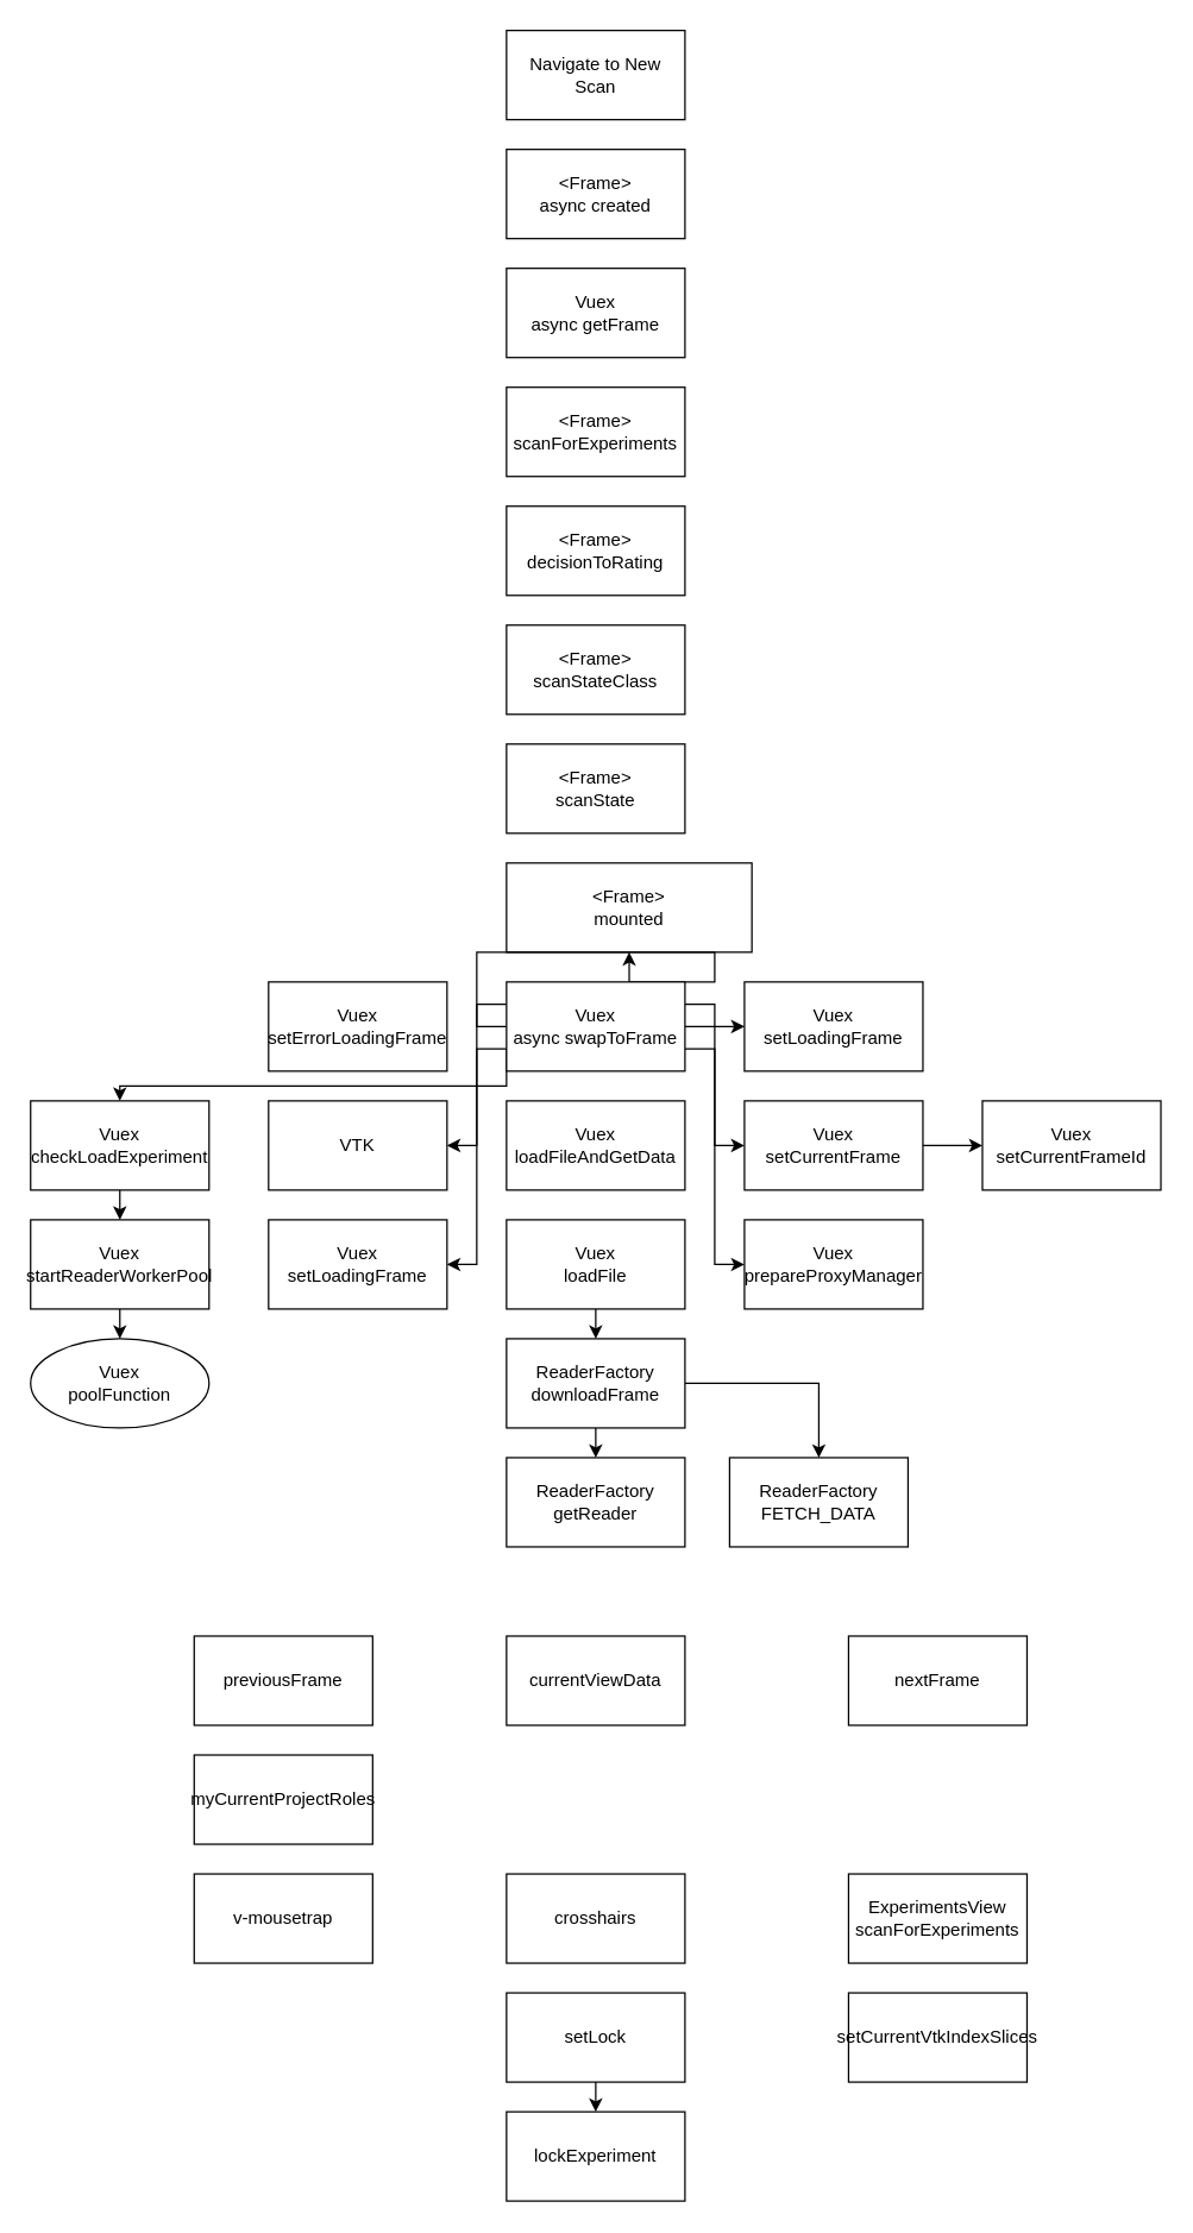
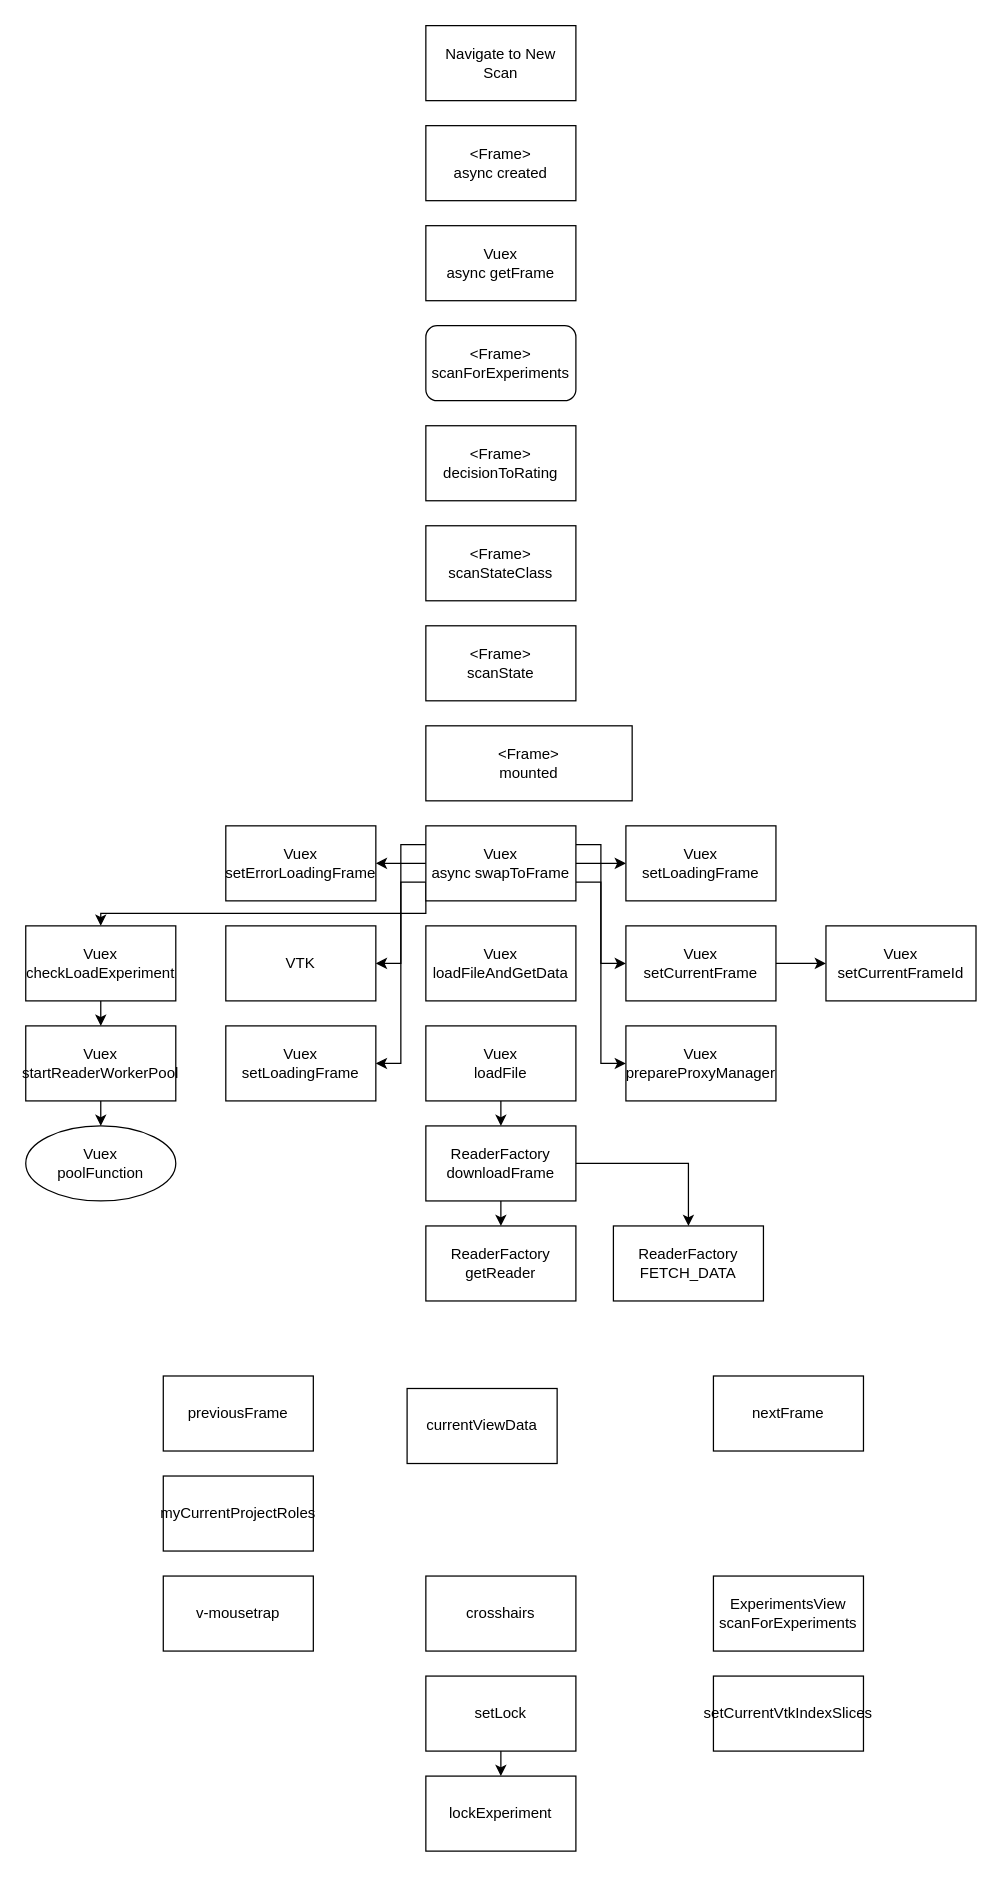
  <mxCell id="0" />
  <mxCell id="1" parent="0" />
  <mxCell id="2" value="Navigate to New Scan" style="rounded=0;whiteSpace=wrap;html=1;" vertex="1" parent="1"><mxGeometry x="340" y="20" width="120" height="60" as="geometry" /></mxCell>
  <mxCell id="3" value="Vuex&lt;br&gt;async getFrame" style="rounded=0;whiteSpace=wrap;html=1;" vertex="1" parent="1"><mxGeometry x="340" y="180" width="120" height="60" as="geometry" /></mxCell>
  <mxCell id="4" value="&amp;lt;Frame&amp;gt;&lt;br&gt;async created" style="rounded=0;whiteSpace=wrap;html=1;" vertex="1" parent="1"><mxGeometry x="340" y="100" width="120" height="60" as="geometry" /></mxCell>
- <mxCell id="5" value="&amp;lt;Frame&amp;gt;&lt;br&gt;scanForExperiments" style="rounded=0;whiteSpace=wrap;html=1;" vertex="1" parent="1"><mxGeometry x="340" y="260" width="120" height="60" as="geometry" /></mxCell>
+ <mxCell id="5" value="&amp;lt;Frame&amp;gt;&lt;br&gt;scanForExperiments" style="whiteSpace=wrap;html=1;rounded=1;" vertex="1" parent="1"><mxGeometry x="340" y="260" width="120" height="60" as="geometry" /></mxCell>
  <mxCell id="6" value="&amp;lt;Frame&amp;gt;&lt;br&gt;decisionToRating" style="rounded=0;whiteSpace=wrap;html=1;" vertex="1" parent="1"><mxGeometry x="340" y="340" width="120" height="60" as="geometry" /></mxCell>
  <mxCell id="7" value="&amp;lt;Frame&amp;gt;&lt;br&gt;scanStateClass" style="rounded=0;whiteSpace=wrap;html=1;" vertex="1" parent="1"><mxGeometry x="340" y="420" width="120" height="60" as="geometry" /></mxCell>
  <mxCell id="8" value="&amp;lt;Frame&amp;gt;&lt;br&gt;scanState" style="rounded=0;whiteSpace=wrap;html=1;" vertex="1" parent="1"><mxGeometry x="340" y="500" width="120" height="60" as="geometry" /></mxCell>
  <mxCell id="9" value="&amp;lt;Frame&amp;gt;&lt;br&gt;mounted" style="rounded=0;whiteSpace=wrap;html=1;" vertex="1" parent="1"><mxGeometry x="340" y="580" width="165" height="60" as="geometry" /></mxCell>
  <mxCell id="10" style="edgeStyle=orthogonalEdgeStyle;rounded=0;orthogonalLoop=1;jettySize=auto;html=1;exitX=1;exitY=0.5;exitDx=0;exitDy=0;entryX=0;entryY=0.5;entryDx=0;entryDy=0;" edge="1" parent="1" source="17" target="18"><mxGeometry relative="1" as="geometry" /></mxCell>
- <mxCell id="11" style="edgeStyle=orthogonalEdgeStyle;rounded=0;orthogonalLoop=1;jettySize=auto;html=1;exitX=0;exitY=0.5;exitDx=0;exitDy=0;" edge="1" parent="1" source="17" target="9"><mxGeometry relative="1" as="geometry" /></mxCell>
+ <mxCell id="11" style="edgeStyle=orthogonalEdgeStyle;rounded=0;orthogonalLoop=1;jettySize=auto;html=1;exitX=0;exitY=0.5;exitDx=0;exitDy=0;" edge="1" parent="1" source="17" target="19"><mxGeometry relative="1" as="geometry" /></mxCell>
  <mxCell id="12" style="edgeStyle=orthogonalEdgeStyle;rounded=0;orthogonalLoop=1;jettySize=auto;html=1;exitX=0;exitY=0.75;exitDx=0;exitDy=0;entryX=1;entryY=0.5;entryDx=0;entryDy=0;" edge="1" parent="1" source="17" target="20"><mxGeometry relative="1" as="geometry" /></mxCell>
  <mxCell id="13" style="edgeStyle=orthogonalEdgeStyle;rounded=0;orthogonalLoop=1;jettySize=auto;html=1;exitX=1;exitY=0.75;exitDx=0;exitDy=0;entryX=0;entryY=0.5;entryDx=0;entryDy=0;" edge="1" parent="1" source="17" target="29"><mxGeometry relative="1" as="geometry" /></mxCell>
  <mxCell id="14" style="edgeStyle=orthogonalEdgeStyle;rounded=0;orthogonalLoop=1;jettySize=auto;html=1;exitX=1;exitY=0.25;exitDx=0;exitDy=0;entryX=0;entryY=0.5;entryDx=0;entryDy=0;" edge="1" parent="1" source="17" target="31"><mxGeometry relative="1" as="geometry" /></mxCell>
  <mxCell id="15" style="edgeStyle=orthogonalEdgeStyle;rounded=0;orthogonalLoop=1;jettySize=auto;html=1;exitX=0;exitY=0.25;exitDx=0;exitDy=0;entryX=1;entryY=0.5;entryDx=0;entryDy=0;" edge="1" parent="1" source="17" target="33"><mxGeometry relative="1" as="geometry" /></mxCell>
  <mxCell id="16" style="edgeStyle=orthogonalEdgeStyle;rounded=0;orthogonalLoop=1;jettySize=auto;html=1;exitX=0;exitY=0.75;exitDx=0;exitDy=0;entryX=0.5;entryY=0;entryDx=0;entryDy=0;" edge="1" parent="1" source="17" target="35"><mxGeometry relative="1" as="geometry"><Array as="points"><mxPoint x="340" y="730" /><mxPoint x="80" y="730" /></Array></mxGeometry></mxCell>
  <mxCell id="17" value="Vuex&lt;br&gt;async swapToFrame" style="rounded=0;whiteSpace=wrap;html=1;" vertex="1" parent="1"><mxGeometry x="340" y="660" width="120" height="60" as="geometry" /></mxCell>
  <mxCell id="18" value="Vuex&lt;br&gt;setLoadingFrame" style="rounded=0;whiteSpace=wrap;html=1;" vertex="1" parent="1"><mxGeometry x="500" y="660" width="120" height="60" as="geometry" /></mxCell>
  <mxCell id="19" value="Vuex&lt;br&gt;setErrorLoadingFrame" style="rounded=0;whiteSpace=wrap;html=1;" vertex="1" parent="1"><mxGeometry x="180" y="660" width="120" height="60" as="geometry" /></mxCell>
  <mxCell id="20" value="VTK" style="rounded=0;whiteSpace=wrap;html=1;" vertex="1" parent="1"><mxGeometry x="180" y="740" width="120" height="60" as="geometry" /></mxCell>
  <mxCell id="21" value="Vuex&lt;br&gt;loadFileAndGetData" style="rounded=0;whiteSpace=wrap;html=1;" vertex="1" parent="1"><mxGeometry x="340" y="740" width="120" height="60" as="geometry" /></mxCell>
  <mxCell id="22" style="edgeStyle=orthogonalEdgeStyle;rounded=0;orthogonalLoop=1;jettySize=auto;html=1;exitX=0.5;exitY=1;exitDx=0;exitDy=0;entryX=0.5;entryY=0;entryDx=0;entryDy=0;" edge="1" parent="1" source="23" target="26"><mxGeometry relative="1" as="geometry" /></mxCell>
  <mxCell id="23" value="Vuex&lt;br&gt;loadFile" style="rounded=0;whiteSpace=wrap;html=1;" vertex="1" parent="1"><mxGeometry x="340" y="820" width="120" height="60" as="geometry" /></mxCell>
  <mxCell id="24" style="edgeStyle=orthogonalEdgeStyle;rounded=0;orthogonalLoop=1;jettySize=auto;html=1;exitX=0.5;exitY=1;exitDx=0;exitDy=0;entryX=0.5;entryY=0;entryDx=0;entryDy=0;" edge="1" parent="1" source="26" target="27"><mxGeometry relative="1" as="geometry" /></mxCell>
  <mxCell id="25" style="edgeStyle=orthogonalEdgeStyle;rounded=0;orthogonalLoop=1;jettySize=auto;html=1;exitX=1;exitY=0.5;exitDx=0;exitDy=0;entryX=0.5;entryY=0;entryDx=0;entryDy=0;" edge="1" parent="1" source="26" target="28"><mxGeometry relative="1" as="geometry" /></mxCell>
  <mxCell id="26" value="ReaderFactory&lt;br&gt;downloadFrame" style="rounded=0;whiteSpace=wrap;html=1;" vertex="1" parent="1"><mxGeometry x="340" y="900" width="120" height="60" as="geometry" /></mxCell>
  <mxCell id="27" value="ReaderFactory&lt;br&gt;getReader" style="rounded=0;whiteSpace=wrap;html=1;" vertex="1" parent="1"><mxGeometry x="340" y="980" width="120" height="60" as="geometry" /></mxCell>
  <mxCell id="28" value="ReaderFactory&lt;br&gt;FETCH_DATA" style="rounded=0;whiteSpace=wrap;html=1;" vertex="1" parent="1"><mxGeometry x="490" y="980" width="120" height="60" as="geometry" /></mxCell>
  <mxCell id="29" value="Vuex&lt;br&gt;prepareProxyManager" style="rounded=0;whiteSpace=wrap;html=1;" vertex="1" parent="1"><mxGeometry x="500" y="820" width="120" height="60" as="geometry" /></mxCell>
  <mxCell id="30" style="edgeStyle=orthogonalEdgeStyle;rounded=0;orthogonalLoop=1;jettySize=auto;html=1;exitX=1;exitY=0.5;exitDx=0;exitDy=0;entryX=0;entryY=0.5;entryDx=0;entryDy=0;" edge="1" parent="1" source="31" target="32"><mxGeometry relative="1" as="geometry" /></mxCell>
  <mxCell id="31" value="Vuex&lt;br&gt;setCurrentFrame" style="rounded=0;whiteSpace=wrap;html=1;" vertex="1" parent="1"><mxGeometry x="500" y="740" width="120" height="60" as="geometry" /></mxCell>
  <mxCell id="32" value="Vuex&lt;br&gt;setCurrentFrameId" style="rounded=0;whiteSpace=wrap;html=1;" vertex="1" parent="1"><mxGeometry x="660" y="740" width="120" height="60" as="geometry" /></mxCell>
  <mxCell id="33" value="Vuex&lt;br&gt;setLoadingFrame" style="rounded=0;whiteSpace=wrap;html=1;" vertex="1" parent="1"><mxGeometry x="180" y="820" width="120" height="60" as="geometry" /></mxCell>
  <mxCell id="34" style="edgeStyle=orthogonalEdgeStyle;rounded=0;orthogonalLoop=1;jettySize=auto;html=1;exitX=0.5;exitY=1;exitDx=0;exitDy=0;entryX=0.5;entryY=0;entryDx=0;entryDy=0;" edge="1" parent="1" source="35" target="37"><mxGeometry relative="1" as="geometry" /></mxCell>
  <mxCell id="35" value="Vuex&lt;br&gt;checkLoadExperiment" style="rounded=0;whiteSpace=wrap;html=1;" vertex="1" parent="1"><mxGeometry x="20" y="740" width="120" height="60" as="geometry" /></mxCell>
  <mxCell id="36" style="edgeStyle=orthogonalEdgeStyle;rounded=0;orthogonalLoop=1;jettySize=auto;html=1;exitX=0.5;exitY=1;exitDx=0;exitDy=0;entryX=0.5;entryY=0;entryDx=0;entryDy=0;" edge="1" parent="1" source="37" target="38"><mxGeometry relative="1" as="geometry" /></mxCell>
  <mxCell id="37" value="Vuex&lt;br&gt;startReaderWorkerPool" style="rounded=0;whiteSpace=wrap;html=1;" vertex="1" parent="1"><mxGeometry x="20" y="820" width="120" height="60" as="geometry" /></mxCell>
  <mxCell id="38" value="Vuex&lt;br&gt;poolFunction" style="ellipse;whiteSpace=wrap;html=1;" vertex="1" parent="1"><mxGeometry x="20" y="900" width="120" height="60" as="geometry" /></mxCell>
- <mxCell id="39" value="currentViewData" style="rounded=0;whiteSpace=wrap;html=1;" vertex="1" parent="1"><mxGeometry x="340" y="1100" width="120" height="60" as="geometry" /></mxCell>
+ <mxCell id="39" value="currentViewData" style="rounded=0;whiteSpace=wrap;html=1;" vertex="1" parent="1"><mxGeometry x="325" y="1110" width="120" height="60" as="geometry" /></mxCell>
  <mxCell id="40" value="previousFrame" style="rounded=0;whiteSpace=wrap;html=1;" vertex="1" parent="1"><mxGeometry x="130" y="1100" width="120" height="60" as="geometry" /></mxCell>
  <mxCell id="41" value="nextFrame" style="rounded=0;whiteSpace=wrap;html=1;" vertex="1" parent="1"><mxGeometry x="570" y="1100" width="120" height="60" as="geometry" /></mxCell>
  <mxCell id="42" value="myCurrentProjectRoles" style="rounded=0;whiteSpace=wrap;html=1;" vertex="1" parent="1"><mxGeometry x="130" y="1180" width="120" height="60" as="geometry" /></mxCell>
  <mxCell id="43" value="v-mousetrap" style="rounded=0;whiteSpace=wrap;html=1;" vertex="1" parent="1"><mxGeometry x="130" y="1260" width="120" height="60" as="geometry" /></mxCell>
  <mxCell id="44" value="crosshairs" style="rounded=0;whiteSpace=wrap;html=1;" vertex="1" parent="1"><mxGeometry x="340" y="1260" width="120" height="60" as="geometry" /></mxCell>
  <mxCell id="45" style="edgeStyle=orthogonalEdgeStyle;rounded=0;orthogonalLoop=1;jettySize=auto;html=1;exitX=0.5;exitY=1;exitDx=0;exitDy=0;entryX=0.5;entryY=0;entryDx=0;entryDy=0;" edge="1" parent="1" source="46" target="47"><mxGeometry relative="1" as="geometry" /></mxCell>
  <mxCell id="46" value="setLock" style="rounded=0;whiteSpace=wrap;html=1;" vertex="1" parent="1"><mxGeometry x="340" y="1340" width="120" height="60" as="geometry" /></mxCell>
  <mxCell id="47" value="lockExperiment" style="rounded=0;whiteSpace=wrap;html=1;" vertex="1" parent="1"><mxGeometry x="340" y="1420" width="120" height="60" as="geometry" /></mxCell>
  <mxCell id="48" value="ExperimentsView&lt;br&gt;scanForExperiments" style="rounded=0;whiteSpace=wrap;html=1;" vertex="1" parent="1"><mxGeometry x="570" y="1260" width="120" height="60" as="geometry" /></mxCell>
  <mxCell id="49" value="setCurrentVtkIndexSlices" style="rounded=0;whiteSpace=wrap;html=1;" vertex="1" parent="1"><mxGeometry x="570" y="1340" width="120" height="60" as="geometry" /></mxCell>
